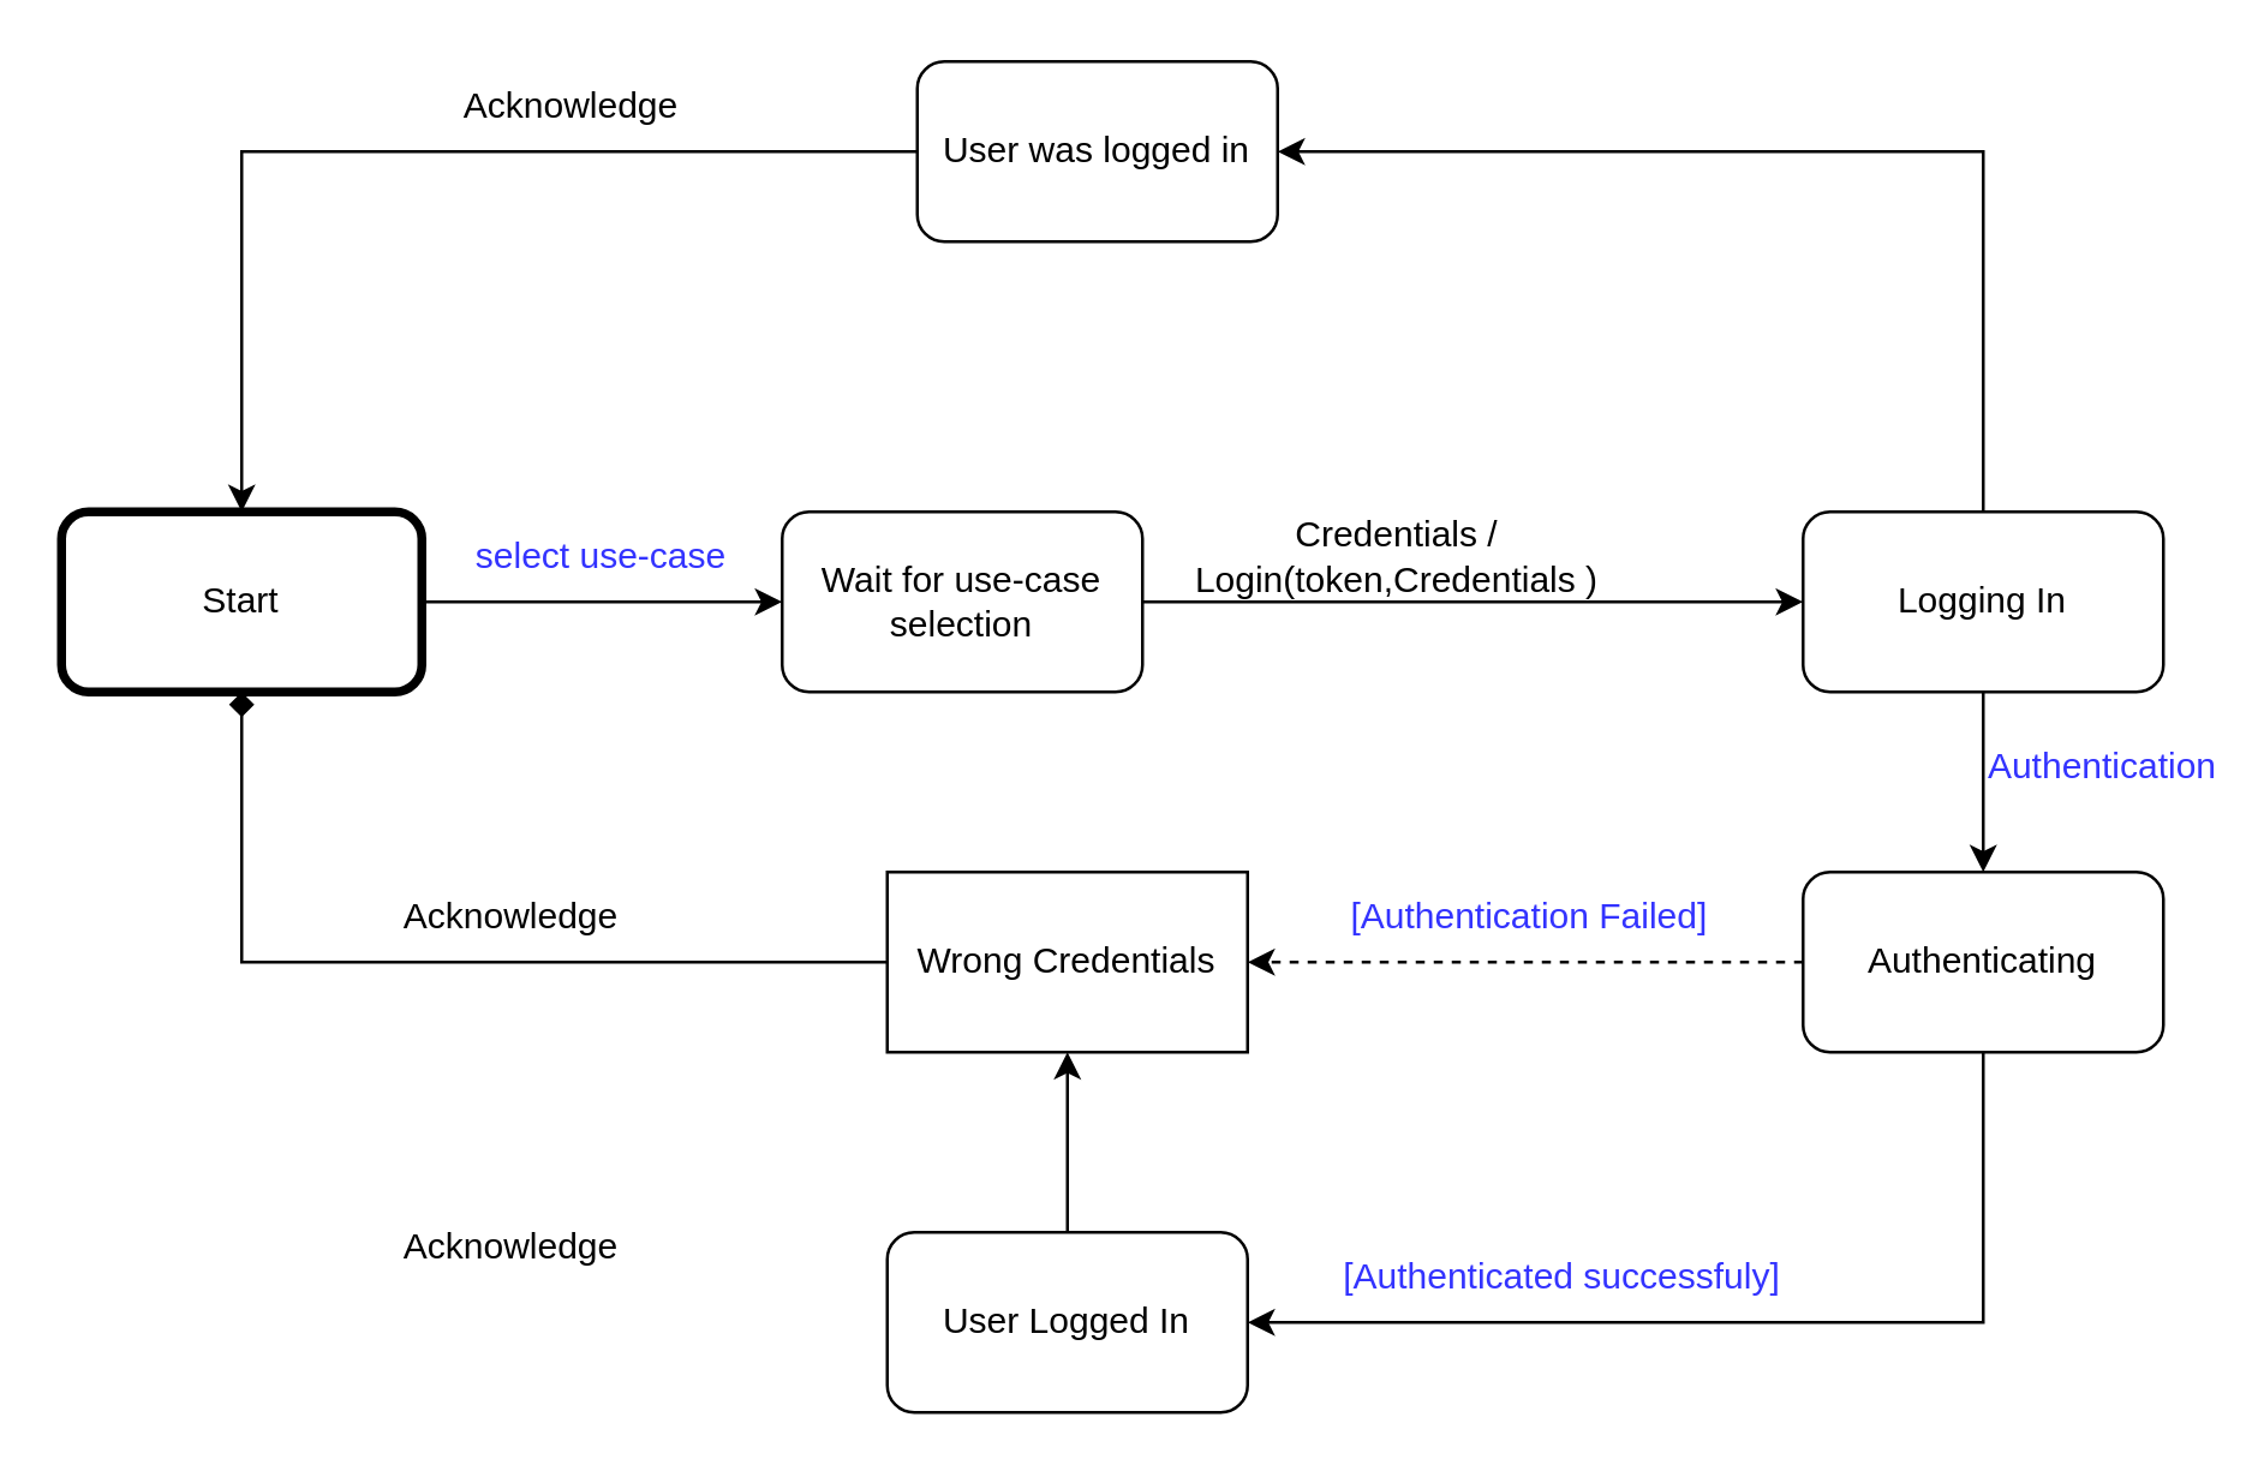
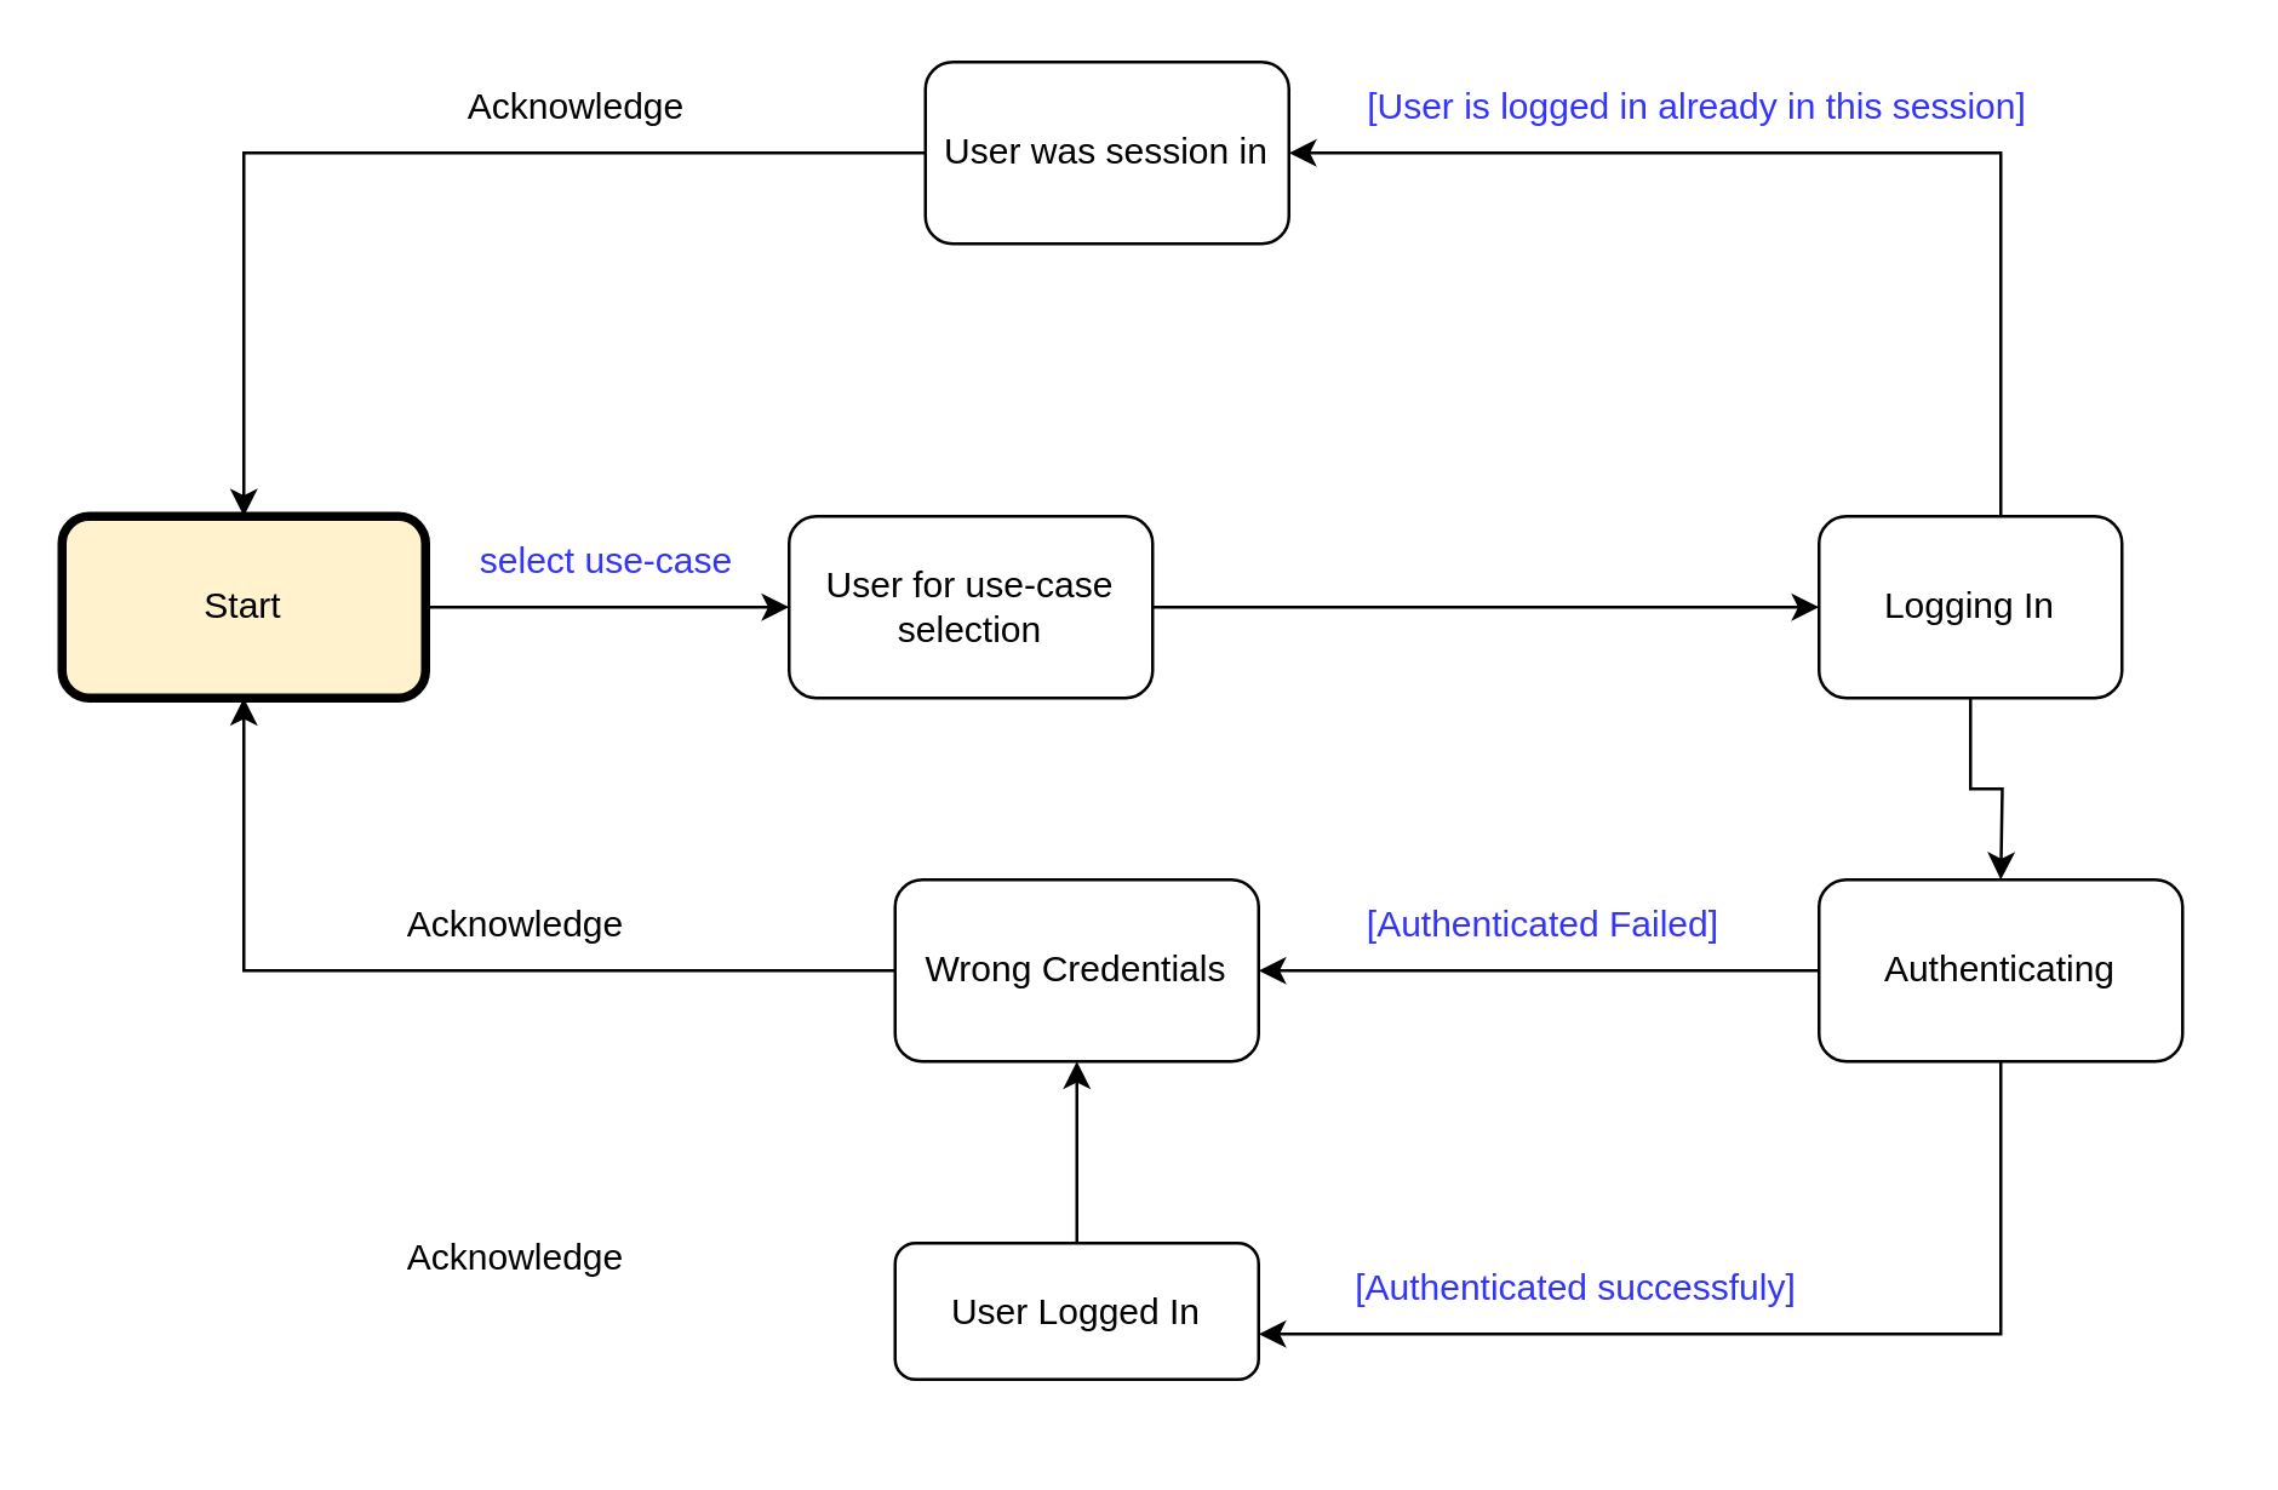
  <mxCell id="0" />
  <mxCell id="1" parent="0" />
  <mxCell id="2" style="edgeStyle=orthogonalEdgeStyle;rounded=0;orthogonalLoop=1;jettySize=auto;html=1;" edge="1" parent="1" source="3"><mxGeometry relative="1" as="geometry"><mxPoint x="260" y="200" as="targetPoint" /></mxGeometry></mxCell>
- <mxCell id="3" value="Start" style="rounded=1;whiteSpace=wrap;html=1;strokeWidth=3;" vertex="1" parent="1"><mxGeometry x="20" y="170" width="120" height="60" as="geometry" /></mxCell>
+ <mxCell id="3" value="Start" style="rounded=1;whiteSpace=wrap;html=1;strokeWidth=3;fillColor=#fff2cc;" vertex="1" parent="1"><mxGeometry x="20" y="170" width="120" height="60" as="geometry" /></mxCell>
  <mxCell id="4" value="select use-case" style="text;html=1;align=center;verticalAlign=middle;whiteSpace=wrap;rounded=0;fontColor=#3333FF;" vertex="1" parent="1"><mxGeometry x="150" y="170" width="100" height="30" as="geometry" /></mxCell>
  <mxCell id="5" style="edgeStyle=orthogonalEdgeStyle;rounded=0;orthogonalLoop=1;jettySize=auto;html=1;" edge="1" parent="1" source="6" target="10"><mxGeometry relative="1" as="geometry"><mxPoint x="470" y="200" as="targetPoint" /></mxGeometry></mxCell>
- <mxCell id="6" value="Wait for use-case selection" style="rounded=1;whiteSpace=wrap;html=1;" vertex="1" parent="1"><mxGeometry x="260" y="170" width="120" height="60" as="geometry" /></mxCell>
- <mxCell id="7" value="Credentials / Login(token,Credentials&amp;nbsp;)" style="text;html=1;strokeColor=none;fillColor=none;align=center;verticalAlign=middle;whiteSpace=wrap;rounded=0;" vertex="1" parent="1"><mxGeometry x="390" y="170" width="150" height="30" as="geometry" /></mxCell>
+ <mxCell id="6" value="User for use-case selection" style="rounded=1;whiteSpace=wrap;html=1;" vertex="1" parent="1"><mxGeometry x="260" y="170" width="120" height="60" as="geometry" /></mxCell>
  <mxCell id="8" style="edgeStyle=orthogonalEdgeStyle;rounded=0;orthogonalLoop=1;jettySize=auto;html=1;fontColor=#000000;" edge="1" parent="1" source="10"><mxGeometry relative="1" as="geometry"><mxPoint x="660" y="290" as="targetPoint" /></mxGeometry></mxCell>
  <mxCell id="9" style="edgeStyle=orthogonalEdgeStyle;rounded=0;orthogonalLoop=1;jettySize=auto;html=1;entryX=1;entryY=0.5;entryDx=0;entryDy=0;fontColor=#000000;" edge="1" parent="1" source="10" target="22"><mxGeometry relative="1" as="geometry"><Array as="points"><mxPoint x="660" y="50" /></Array></mxGeometry></mxCell>
- <mxCell id="10" value="Logging In" style="rounded=1;whiteSpace=wrap;html=1;" vertex="1" parent="1"><mxGeometry x="600" y="170" width="120" height="60" as="geometry" /></mxCell>
- <mxCell id="12" style="edgeStyle=orthogonalEdgeStyle;rounded=0;orthogonalLoop=1;jettySize=auto;html=1;entryX=1;entryY=0.5;entryDx=0;entryDy=0;fontColor=#000000;dashed=1;" edge="1" parent="1" source="14" target="19"><mxGeometry relative="1" as="geometry" /></mxCell>
+ <mxCell id="10" value="Logging In" style="rounded=1;whiteSpace=wrap;html=1;" vertex="1" parent="1"><mxGeometry x="600" y="170" width="100" height="60" as="geometry" /></mxCell>
+ <mxCell id="11" value="[User is logged in already in this session]" style="text;html=1;strokeColor=none;fillColor=none;align=center;verticalAlign=middle;whiteSpace=wrap;rounded=0;fontColor=#3333FF;" vertex="1" parent="1"><mxGeometry x="425" y="20" width="270" height="30" as="geometry" /></mxCell>
+ <mxCell id="12" style="edgeStyle=orthogonalEdgeStyle;rounded=0;orthogonalLoop=1;jettySize=auto;html=1;entryX=1;entryY=0.5;entryDx=0;entryDy=0;fontColor=#000000;" edge="1" parent="1" source="14" target="19"><mxGeometry relative="1" as="geometry" /></mxCell>
  <mxCell id="13" style="edgeStyle=orthogonalEdgeStyle;rounded=0;orthogonalLoop=1;jettySize=auto;html=1;fontColor=#000000;" edge="1" parent="1" source="14" target="25"><mxGeometry relative="1" as="geometry"><Array as="points"><mxPoint x="660" y="440" /></Array></mxGeometry></mxCell>
  <mxCell id="14" value="Authenticating" style="rounded=1;whiteSpace=wrap;html=1;fontColor=#000000;strokeWidth=1;" vertex="1" parent="1"><mxGeometry x="600" y="290" width="120" height="60" as="geometry" /></mxCell>
- <mxCell id="15" value="Authentication" style="text;html=1;strokeColor=none;fillColor=none;align=center;verticalAlign=middle;whiteSpace=wrap;rounded=0;fontColor=#3333FF;" vertex="1" parent="1"><mxGeometry x="670" y="240" width="60" height="30" as="geometry" /></mxCell>
- <mxCell id="16" value="[Authentication Failed]&amp;nbsp;&amp;nbsp;" style="text;html=1;strokeColor=none;fillColor=none;align=center;verticalAlign=middle;whiteSpace=wrap;rounded=0;fontColor=#3333FF;" vertex="1" parent="1"><mxGeometry x="440" y="290" width="145" height="30" as="geometry" /></mxCell>
+ <mxCell id="16" value="[Authenticated Failed]&amp;nbsp;&amp;nbsp;" style="text;html=1;strokeColor=none;fillColor=none;align=center;verticalAlign=middle;whiteSpace=wrap;rounded=0;fontColor=#3333FF;" vertex="1" parent="1"><mxGeometry x="440" y="290" width="145" height="30" as="geometry" /></mxCell>
  <mxCell id="17" value="[Authenticated successfuly]" style="text;html=1;strokeColor=none;fillColor=none;align=center;verticalAlign=middle;whiteSpace=wrap;rounded=0;fontColor=#3333FF;" vertex="1" parent="1"><mxGeometry x="425" y="410" width="190" height="30" as="geometry" /></mxCell>
- <mxCell id="18" style="edgeStyle=orthogonalEdgeStyle;rounded=0;orthogonalLoop=1;jettySize=auto;html=1;entryX=0.5;entryY=1;entryDx=0;entryDy=0;fontColor=#000000;endArrow=diamond;" edge="1" parent="1" source="19" target="3"><mxGeometry relative="1" as="geometry" /></mxCell>
- <mxCell id="19" value="&lt;font color=&quot;#000000&quot;&gt;Wrong Credentials&lt;/font&gt;" style="whiteSpace=wrap;html=1;fontColor=#3333FF;strokeWidth=1;rounded=0;" vertex="1" parent="1"><mxGeometry x="295" y="290" width="120" height="60" as="geometry" /></mxCell>
+ <mxCell id="18" style="edgeStyle=orthogonalEdgeStyle;rounded=0;orthogonalLoop=1;jettySize=auto;html=1;entryX=0.5;entryY=1;entryDx=0;entryDy=0;fontColor=#000000;" edge="1" parent="1" source="19" target="3"><mxGeometry relative="1" as="geometry" /></mxCell>
+ <mxCell id="19" value="&lt;font color=&quot;#000000&quot;&gt;Wrong Credentials&lt;/font&gt;" style="rounded=1;whiteSpace=wrap;html=1;fontColor=#3333FF;strokeWidth=1;" vertex="1" parent="1"><mxGeometry x="295" y="290" width="120" height="60" as="geometry" /></mxCell>
  <mxCell id="20" value="Acknowledge" style="text;html=1;strokeColor=none;fillColor=none;align=center;verticalAlign=middle;whiteSpace=wrap;rounded=0;fontColor=#000000;" vertex="1" parent="1"><mxGeometry x="140" y="290" width="60" height="30" as="geometry" /></mxCell>
  <mxCell id="21" style="edgeStyle=orthogonalEdgeStyle;rounded=0;orthogonalLoop=1;jettySize=auto;html=1;fontColor=#000000;" edge="1" parent="1" source="22" target="3"><mxGeometry relative="1" as="geometry" /></mxCell>
- <mxCell id="22" value="User was logged in" style="rounded=1;whiteSpace=wrap;html=1;fontColor=#000000;strokeWidth=1;" vertex="1" parent="1"><mxGeometry x="305" y="20" width="120" height="60" as="geometry" /></mxCell>
+ <mxCell id="22" value="User was session in" style="rounded=1;whiteSpace=wrap;html=1;fontColor=#000000;strokeWidth=1;" vertex="1" parent="1"><mxGeometry x="305" y="20" width="120" height="60" as="geometry" /></mxCell>
  <mxCell id="23" value="Acknowledge" style="text;html=1;strokeColor=none;fillColor=none;align=center;verticalAlign=middle;whiteSpace=wrap;rounded=0;fontColor=#000000;" vertex="1" parent="1"><mxGeometry x="160" y="20" width="60" height="30" as="geometry" /></mxCell>
  <mxCell id="24" style="edgeStyle=orthogonalEdgeStyle;rounded=0;orthogonalLoop=1;jettySize=auto;html=1;fontColor=#000000;" edge="1" parent="1" source="25" target="19"><mxGeometry relative="1" as="geometry" /></mxCell>
- <mxCell id="25" value="User Logged In" style="rounded=1;whiteSpace=wrap;html=1;fontColor=#000000;strokeWidth=1;" vertex="1" parent="1"><mxGeometry x="295" y="410" width="120" height="60" as="geometry" /></mxCell>
+ <mxCell id="25" value="User Logged In" style="rounded=1;whiteSpace=wrap;html=1;fontColor=#000000;strokeWidth=1;" vertex="1" parent="1"><mxGeometry x="295" y="410" width="120" height="45" as="geometry" /></mxCell>
  <mxCell id="26" value="Acknowledge" style="text;html=1;strokeColor=none;fillColor=none;align=center;verticalAlign=middle;whiteSpace=wrap;rounded=0;fontColor=#000000;" vertex="1" parent="1"><mxGeometry x="140" y="400" width="60" height="30" as="geometry" /></mxCell>
